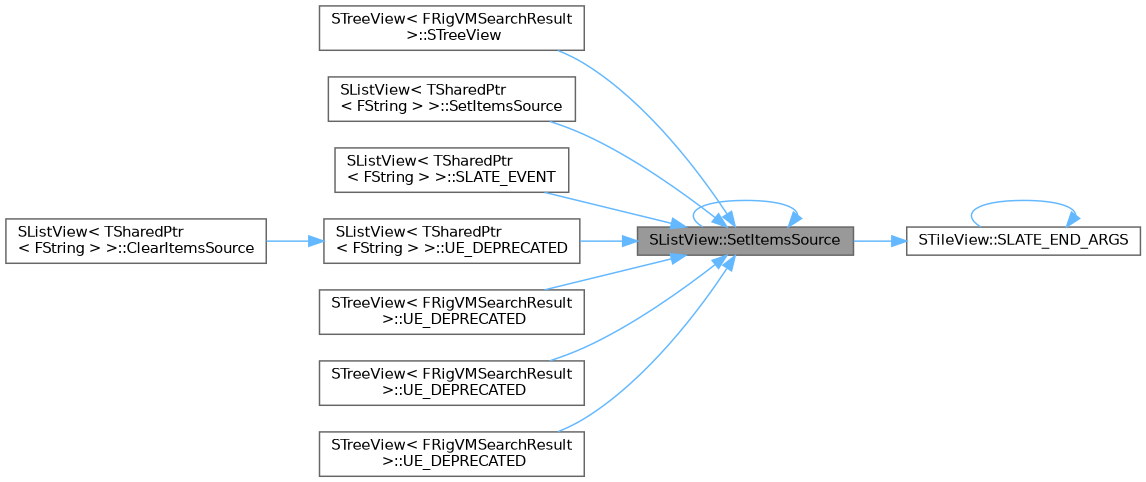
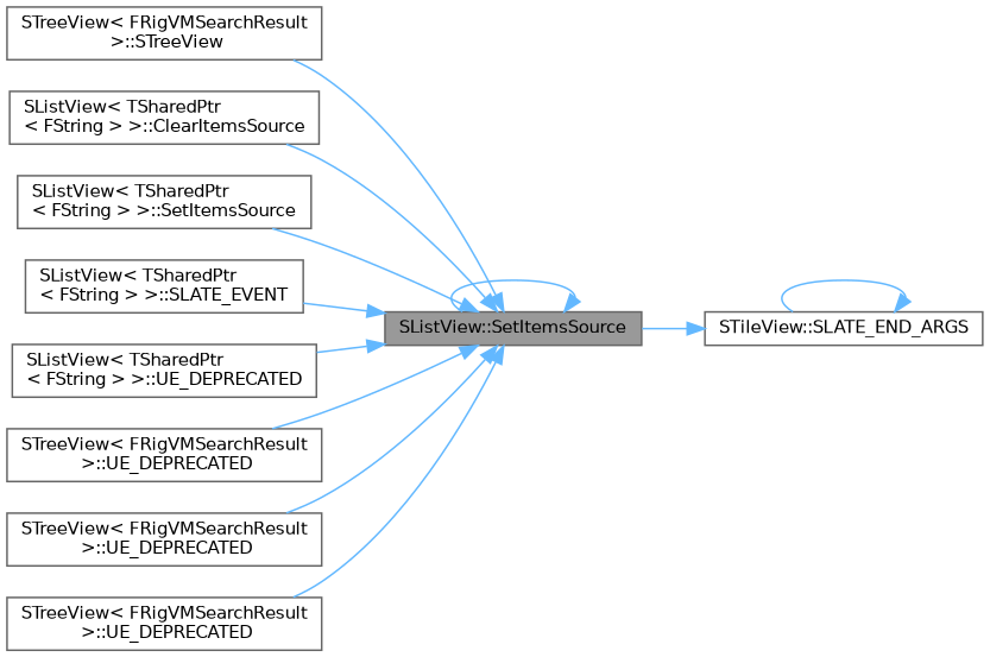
  digraph {
    rankdir=RL
    node [color=grey40 fillcolor=white fontname=Helvetica fontsize=10 shape=box style=filled]
    edge [color=steelblue1 dir=back fontname=Helvetica fontsize=10 labelfontname=Helvetica labelfontsize=10 style=solid]
    n1 [color=gray40 fillcolor=grey60 fontcolor=black height=0.2 label="SListView::SetItemsSource" width=0.4]
    n2 [height=0.2 label="STreeView\< FRigVMSearchResult\l \>::STreeView" width=0.4]
    n3 [height=0.2 label="SListView\< TSharedPtr\l\< FString \> \>::ClearItemsSource" width=0.4]
    n4 [height=0.2 label="SListView\< TSharedPtr\l\< FString \> \>::SetItemsSource" width=0.4]
    n5 [height=0.2 label="SListView\< TSharedPtr\l\< FString \> \>::SLATE_EVENT" width=0.4]
    n6 [height=0.2 label="SListView\< TSharedPtr\l\< FString \> \>::UE_DEPRECATED" width=0.4]
    n7 [height=0.2 label="STreeView\< FRigVMSearchResult\l \>::UE_DEPRECATED" width=0.4]
    n8 [height=0.2 label="STreeView\< FRigVMSearchResult\l \>::UE_DEPRECATED" width=0.4]
    n9 [height=0.2 label="STreeView\< FRigVMSearchResult\l \>::UE_DEPRECATED" width=0.4]
    n10 [height=0.2 label="STileView::SLATE_END_ARGS" width=0.4]
    n1 -> n1
    n1 -> n2
-   n6 -> n3
+   n1 -> n3
    n1 -> n4
    n1 -> n5
    n1 -> n6
    n1 -> n7
    n1 -> n8
    n1 -> n9
    n10 -> n1
    n10 -> n10
  }
